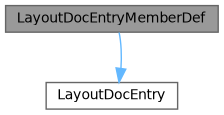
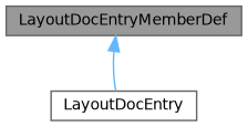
  digraph {
    node [color=gray40 fontname=Helvetica fontsize=10 shape=box style=filled]
    n1 [fillcolor=grey60 fontcolor=black height=0.2 label=LayoutDocEntryMemberDef width=0.4]
    n2 [fillcolor=white height=0.2 label=LayoutDocEntry width=0.4]
-   n2 -> n1 [color=steelblue1 dir=back fontname=Helvetica fontsize=10 labelfontname=Helvetica labelfontsize=10 style=solid]
+   n1 -> n2 [color=steelblue1 dir=back fontname=Helvetica fontsize=10 labelfontname=Helvetica labelfontsize=10 style=solid]
  }
